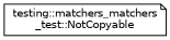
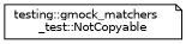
  digraph {
    rankdir=LR
-   n1 [color=black fillcolor=white fontname=Helvetica fontsize=10 height=0.2 label="testing::matchers_matchers\l_test::NotCopyable" shape=note style=filled width=0.4]
+   n1 [color=black fillcolor=white fontname=Helvetica fontsize=10 height=0.2 label="testing::gmock_matchers\l_test::NotCopyable" shape=note style=filled width=0.4]
  }
